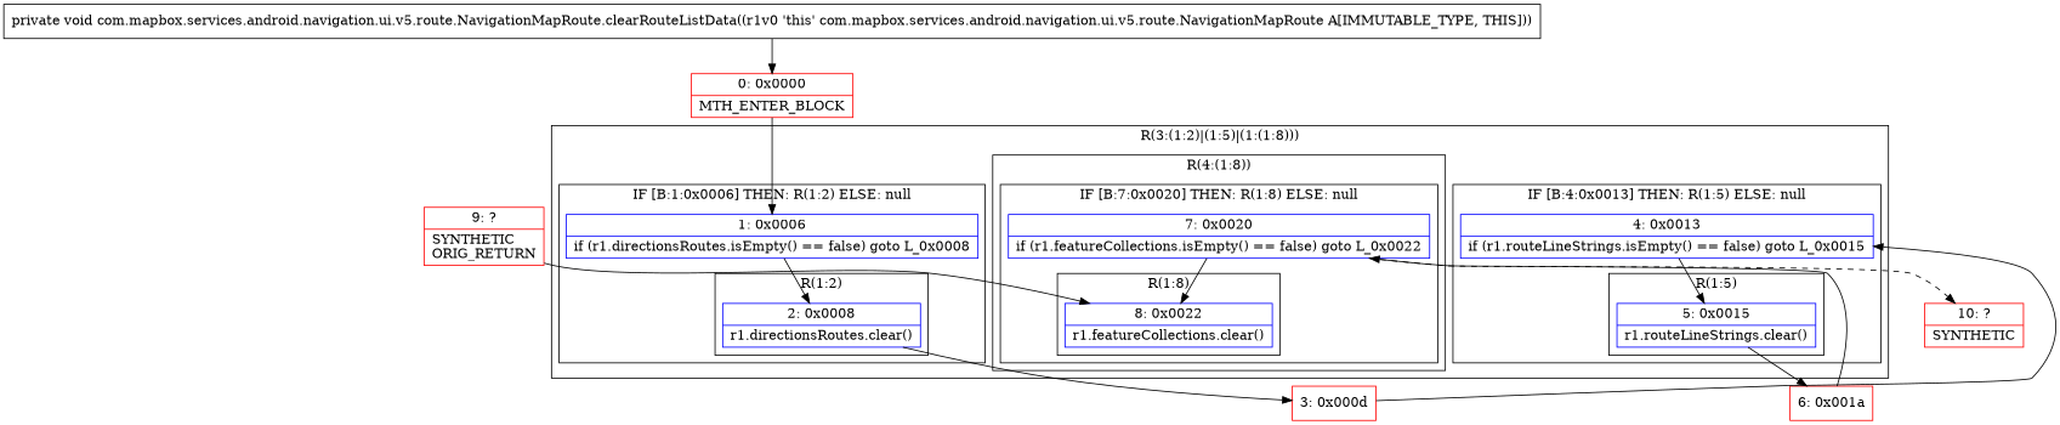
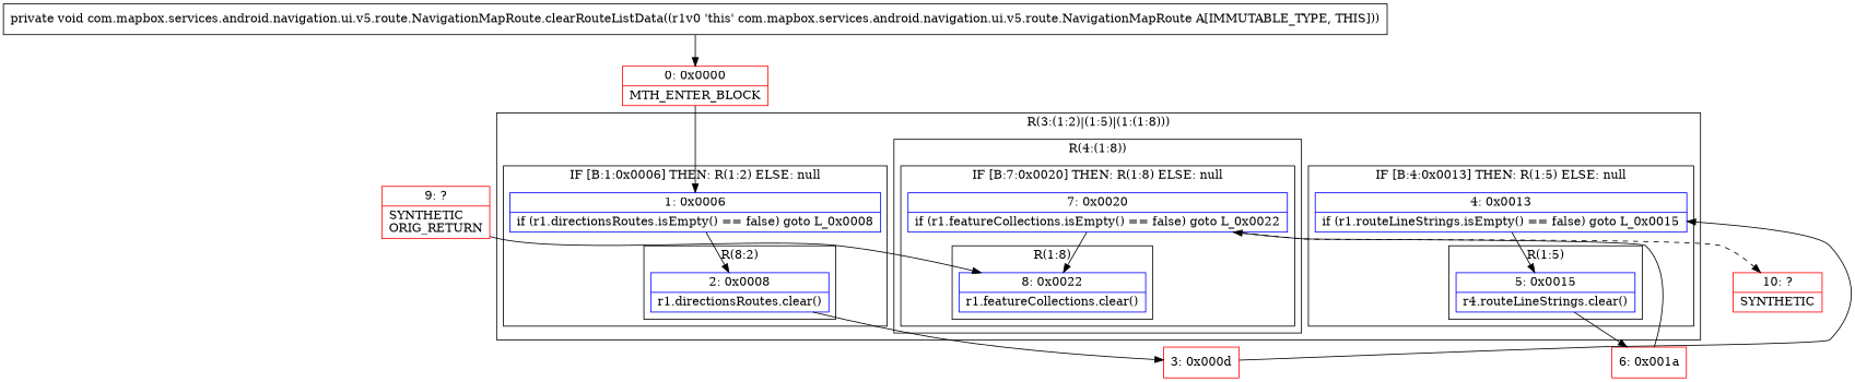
  digraph {
    node [color=blue shape=record]
    n1 [label="{2\:\ 0x0008|r1.directionsRoutes.clear()\l}"]
    n2 [label="{1\:\ 0x0006|if (r1.directionsRoutes.isEmpty() == false) goto L_0x0008\l}"]
-   n3 [label="{5\:\ 0x0015|r1.routeLineStrings.clear()\l}"]
+   n3 [label="{5\:\ 0x0015|r4.routeLineStrings.clear()\l}"]
    n4 [label="{4\:\ 0x0013|if (r1.routeLineStrings.isEmpty() == false) goto L_0x0015\l}"]
    n5 [label="{8\:\ 0x0022|r1.featureCollections.clear()\l}"]
    n6 [label="{7\:\ 0x0020|if (r1.featureCollections.isEmpty() == false) goto L_0x0022\l}"]
    n7 [color=red label="{3\:\ 0x000d}"]
    n8 [color=red label="{6\:\ 0x001a}"]
    n9 [color=red label="{10\:\ ?|SYNTHETIC\l}"]
    n10 [color=red label="{9\:\ ?|SYNTHETIC\lORIG_RETURN\l}"]
    n11 [color=red label="{0\:\ 0x0000|MTH_ENTER_BLOCK\l}"]
    n12 [label="{private void com.mapbox.services.android.navigation.ui.v5.route.NavigationMapRoute.clearRouteListData((r1v0 'this' com.mapbox.services.android.navigation.ui.v5.route.NavigationMapRoute A[IMMUTABLE_TYPE, THIS])) }" color=""]
    subgraph cluster_1 {
      label="R(3:(1:2)|(1:5)|(1:(1:8)))"
      subgraph cluster_2 {
        label="IF [B:1:0x0006] THEN: R(1:2) ELSE: null"
        n2
        subgraph cluster_3 {
-         label="R(1:2)"
+         label="R(8:2)"
          n1
        }
      }
      subgraph cluster_4 {
        label="IF [B:4:0x0013] THEN: R(1:5) ELSE: null"
        n4
        subgraph cluster_5 {
          label="R(1:5)"
          n3
        }
      }
      subgraph cluster_6 {
        label="R(4:(1:8))"
        subgraph cluster_7 {
          label="IF [B:7:0x0020] THEN: R(1:8) ELSE: null"
          n6
          subgraph cluster_8 {
            label="R(1:8)"
            n5
          }
        }
      }
    }
    n1 -> n7
    n2 -> n1
    n3 -> n8
    n4 -> n3
    n6 -> n5
    n6 -> n9 [style=dashed]
    n7 -> n4
    n8 -> n6
    n10 -> n5
    n11 -> n2
    n12 -> n11
  }
